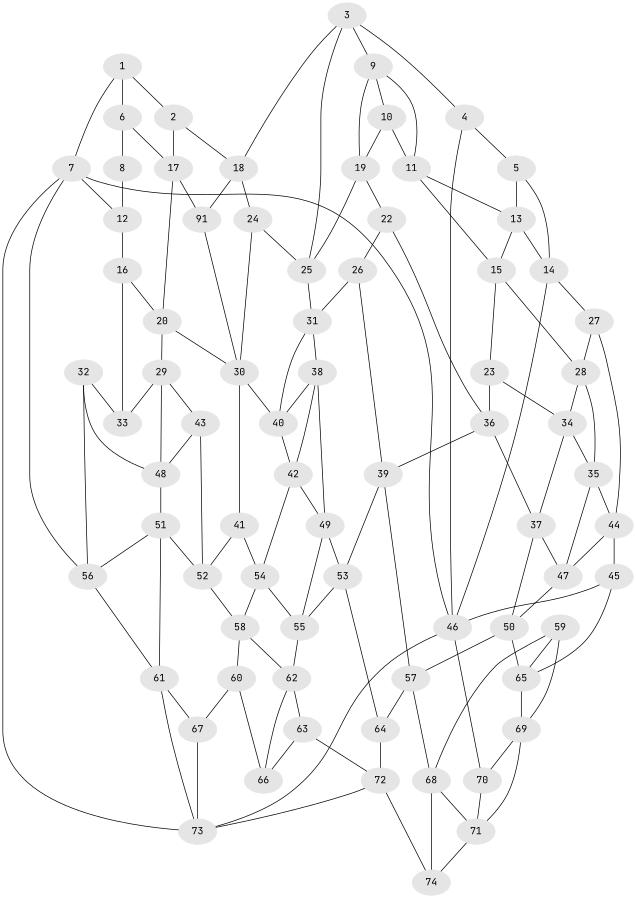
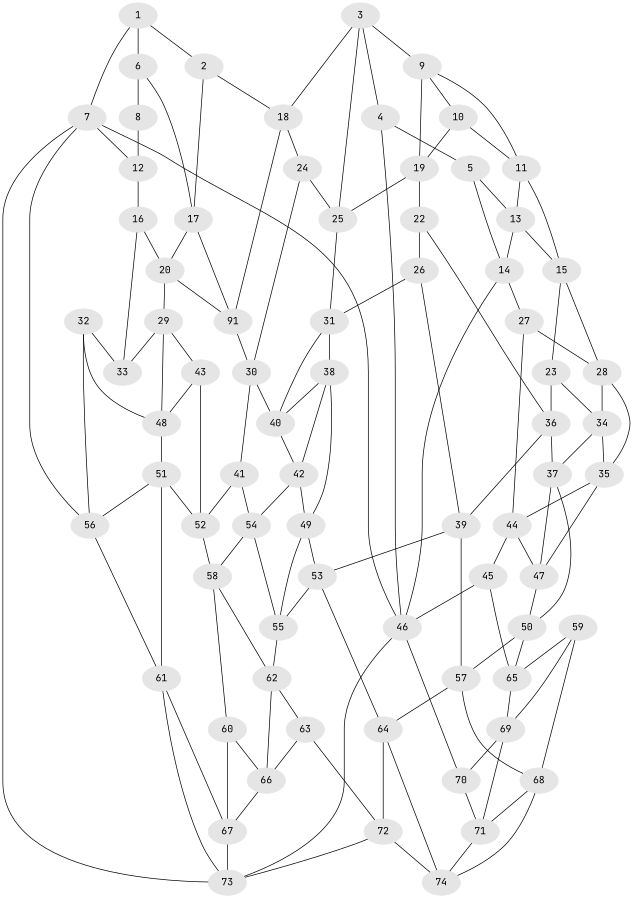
  graph {
    fontname="JetBrains Mono"
    node [color=gray90 fontname="JetBrains Mono" style=filled]
    edge [fontname="JetBrains Mono" weight=1.0]
    1
    2
    6
    7
    17
    18
    8
    46
    12
    56
    73
    20
    n13 [label=91]
    24
    3
    4
    9
    25
    5
    10
    11
    19
    31
    13
    14
    70
    15
    27
    16
    61
    22
    26
    36
    23
    28
    33
    44
    34
    35
    29
    30
    43
    48
    40
    41
    39
    37
    38
    53
    57
    47
    45
    52
    51
    42
    54
    49
    32
    50
    65
    55
    64
    68
    58
    69
    71
    62
    67
    60
    72
    74
    66
    63
    59
    1 -- 2
    1 -- 6
    1 -- 7
    2 -- 17
    2 -- 18
    6 -- 17
    6 -- 8 [weight=2.0]
    7 -- 46
    7 -- 12
    7 -- 56
    7 -- 73
    17 -- 20
    17 -- n13
    18 -- n13
    18 -- 24
    8 -- 12 [weight=2.0]
    46 -- 73
    46 -- 70
    12 -- 16
    56 -- 61
-   20 -- 30
+   20 -- n13
    20 -- 29
    n13 -- 30
    24 -- 25
    24 -- 30
    3 -- 18
    3 -- 4
    3 -- 9
    3 -- 25
    4 -- 46
    4 -- 5
    9 -- 10
    9 -- 11
    9 -- 19
    25 -- 31
    5 -- 13
    5 -- 14
    10 -- 11
    10 -- 19
    11 -- 13
    11 -- 15
    19 -- 25
    19 -- 22
    31 -- 40
    31 -- 38
    13 -- 14
    13 -- 15
    14 -- 46
    14 -- 27
    70 -- 71
    15 -- 23
    15 -- 28
    27 -- 28
    27 -- 44
    16 -- 20
    16 -- 33
    61 -- 73
    61 -- 67
    22 -- 26
    22 -- 36
    26 -- 31
    26 -- 39
    36 -- 39
    36 -- 37
    23 -- 36
    23 -- 34
    28 -- 34
    28 -- 35
    44 -- 47
    44 -- 45
    34 -- 35
    34 -- 37
    35 -- 44
    35 -- 47
    29 -- 33
    29 -- 43
    29 -- 48
    30 -- 40
    30 -- 41
    43 -- 48
    43 -- 52
    48 -- 51
    40 -- 42
    41 -- 52
    41 -- 54
    39 -- 53
    39 -- 57
    37 -- 47
    37 -- 50
    38 -- 40
    38 -- 42
    38 -- 49
    53 -- 55
    53 -- 64
    57 -- 64
    57 -- 68
    47 -- 50
    45 -- 46
    45 -- 65
    52 -- 58
    51 -- 56
    51 -- 61
    51 -- 52
    42 -- 54
    42 -- 49
    54 -- 55
    54 -- 58
    49 -- 53
    49 -- 55
    32 -- 56
    32 -- 33
    32 -- 48
    50 -- 57
    50 -- 65
    65 -- 69
    55 -- 62
    64 -- 72
+   64 -- 74
    68 -- 71
    68 -- 74
    58 -- 62
    58 -- 60
    69 -- 70
    69 -- 71
    71 -- 74
    62 -- 66
    62 -- 63
    67 -- 73
    60 -- 67
    60 -- 66
    72 -- 73
    72 -- 74
+   66 -- 67
    63 -- 72
    63 -- 66
    59 -- 65
    59 -- 68
    59 -- 69
  }
